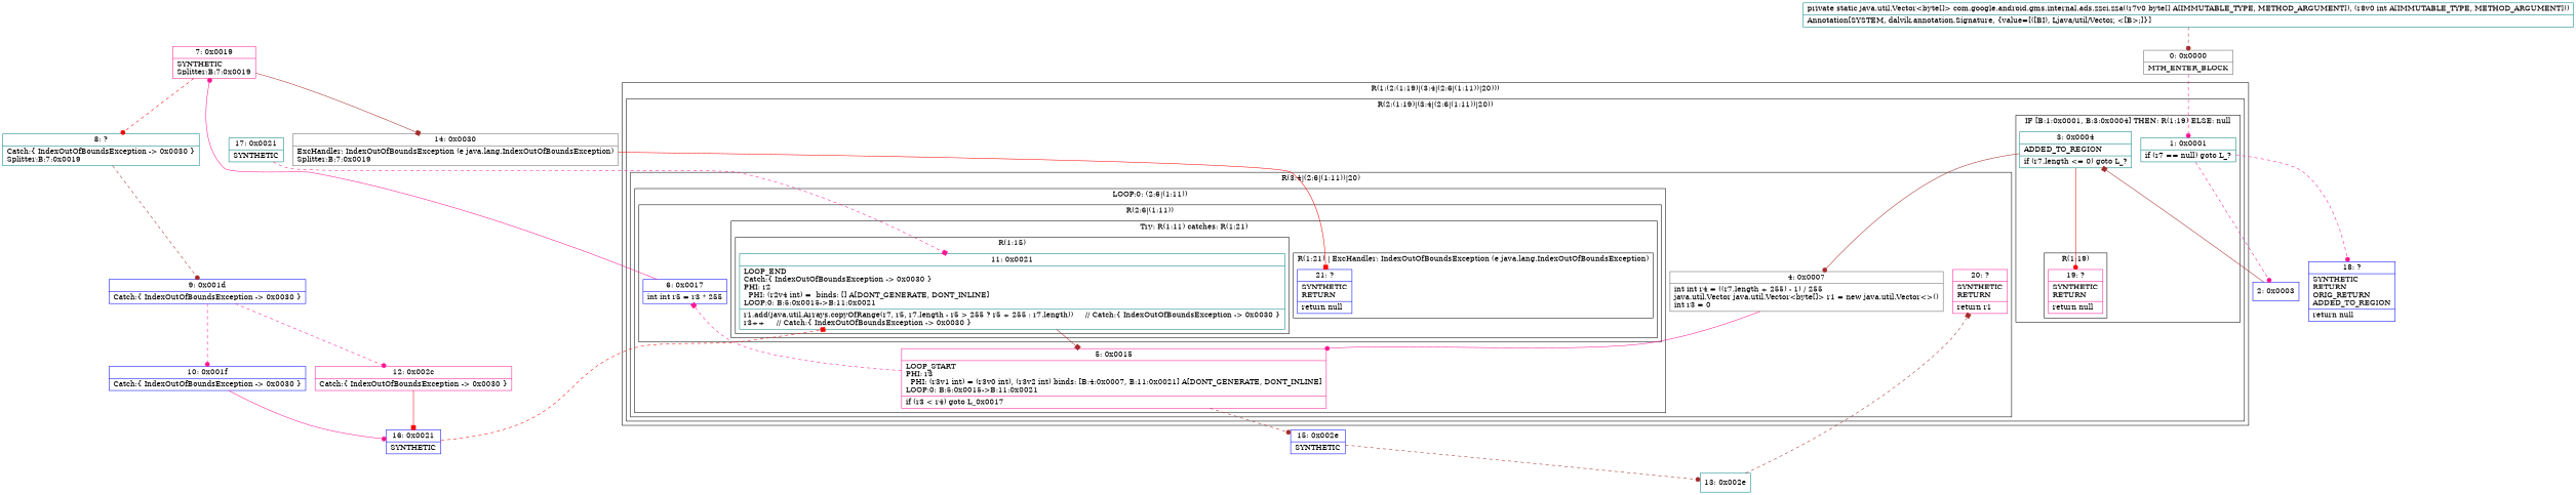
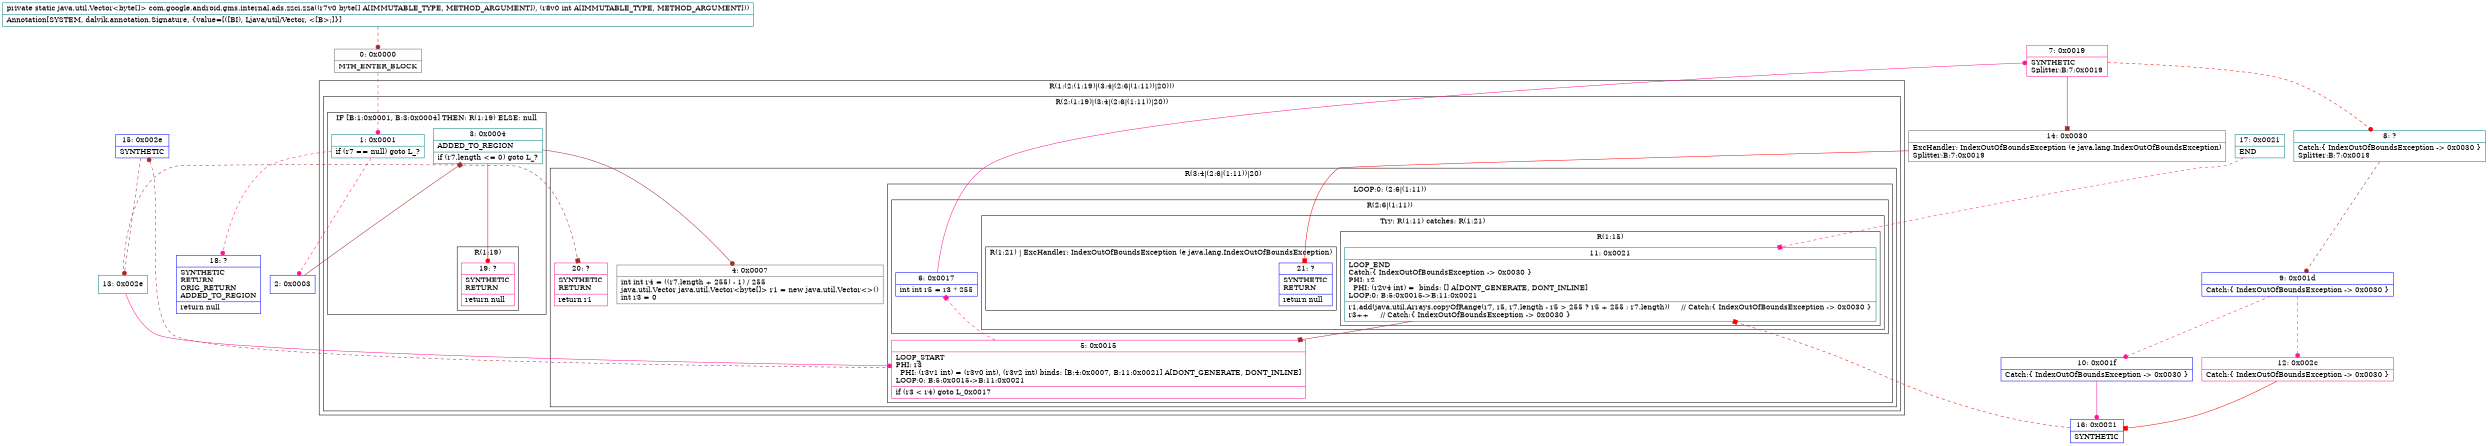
  digraph {
    node [color=blue shape=record]
    edge [arrowhead=dot color=deeppink style=dashed]
    n1 [color=deeppink label="{19\:\ ?|SYNTHETIC\lRETURN\l|return null\l}"]
    n2 [color=teal label="{1\:\ 0x0001|if (r7 == null) goto L_?\l}"]
    n3 [color=teal label="{3\:\ 0x0004|ADDED_TO_REGION\l|if (r7.length \<= 0) goto L_?\l}"]
    n4 [color=teal label="{11\:\ 0x0021|LOOP_END\lCatch:\{ IndexOutOfBoundsException \-\> 0x0030 \}\lPHI: r2 \l  PHI: (r2v4 int) =  binds: [] A[DONT_GENERATE, DONT_INLINE]\lLOOP:0: B:5:0x0015\-\>B:11:0x0021\l|r1.add(java.util.Arrays.copyOfRange(r7, r5, r7.length \- r5 \> 255 ? r5 + 255 : r7.length))     \/\/ Catch:\{ IndexOutOfBoundsException \-\> 0x0030 \}\lr3++     \/\/ Catch:\{ IndexOutOfBoundsException \-\> 0x0030 \}\l}"]
    n5 [label="{21\:\ ?|SYNTHETIC\lRETURN\l|return null\l}"]
    n6 [label="{6\:\ 0x0017|int int r5 = r3 * 255\l}"]
    n7 [color=deeppink label="{5\:\ 0x0015|LOOP_START\lPHI: r3 \l  PHI: (r3v1 int) = (r3v0 int), (r3v2 int) binds: [B:4:0x0007, B:11:0x0021] A[DONT_GENERATE, DONT_INLINE]\lLOOP:0: B:5:0x0015\-\>B:11:0x0021\l|if (r3 \< r4) goto L_0x0017\l}"]
    n8 [color=gray40 label="{4\:\ 0x0007|int int r4 = ((r7.length + 255) \- 1) \/ 255\ljava.util.Vector java.util.Vector\<byte[]\> r1 = new java.util.Vector\<\>()\lint r3 = 0\l}"]
    n9 [color=deeppink label="{20\:\ ?|SYNTHETIC\lRETURN\l|return r1\l}"]
    n10 [label="{2\:\ 0x0003}"]
    n11 [label="{18\:\ ?|SYNTHETIC\lRETURN\lORIG_RETURN\lADDED_TO_REGION\l|return null\l}"]
    n12 [color=deeppink label="{7\:\ 0x0019|SYNTHETIC\lSplitter:B:7:0x0019\l}"]
    n13 [label="{15\:\ 0x002e|SYNTHETIC\l}"]
    n14 [color=teal label="{13\:\ 0x002e}"]
    n15 [color=teal label="{8\:\ ?|Catch:\{ IndexOutOfBoundsException \-\> 0x0030 \}\lSplitter:B:7:0x0019\l}"]
    n16 [color=gray40 label="{14\:\ 0x0030|ExcHandler: IndexOutOfBoundsException (e java.lang.IndexOutOfBoundsException)\lSplitter:B:7:0x0019\l}"]
    n17 [color=gray40 label="{0\:\ 0x0000|MTH_ENTER_BLOCK\l}"]
    n18 [label="{9\:\ 0x001d|Catch:\{ IndexOutOfBoundsException \-\> 0x0030 \}\l}"]
    n19 [label="{10\:\ 0x001f|Catch:\{ IndexOutOfBoundsException \-\> 0x0030 \}\l}"]
    n20 [color=deeppink label="{12\:\ 0x002c|Catch:\{ IndexOutOfBoundsException \-\> 0x0030 \}\l}"]
    n21 [label="{16\:\ 0x0021|SYNTHETIC\l}"]
-   n22 [color=teal label="{17\:\ 0x0021|SYNTHETIC\l}"]
+   n22 [color=teal label="{17\:\ 0x0021|END\l}"]
    n23 [color=teal label="{private static java.util.Vector\<byte[]\> com.google.android.gms.internal.ads.zzci.zza((r7v0 byte[] A[IMMUTABLE_TYPE, METHOD_ARGUMENT]), (r8v0 int A[IMMUTABLE_TYPE, METHOD_ARGUMENT]))  | Annotation[SYSTEM, dalvik.annotation.Signature, \{value=[([BI), Ljava\/util\/Vector, \<[B\>;]\}]\l}"]
    subgraph cluster_1 {
      label="R(1:(2:(1:19)|(3:4|(2:6|(1:11))|20)))"
      subgraph cluster_2 {
        label="R(2:(1:19)|(3:4|(2:6|(1:11))|20))"
        subgraph cluster_3 {
          label="IF [B:1:0x0001, B:3:0x0004] THEN: R(1:19) ELSE: null"
          n2
          n3
          subgraph cluster_4 {
            label="R(1:19)"
            n1
          }
        }
        subgraph cluster_5 {
          label="R(3:4|(2:6|(1:11))|20)"
          n8
          n9
          subgraph cluster_6 {
            label="LOOP:0: (2:6|(1:11))"
            n7
            subgraph cluster_7 {
              label="R(2:6|(1:11))"
              n6
              subgraph cluster_8 {
                label="Try: R(1:11) catches: R(1:21)"
                subgraph cluster_9 {
                  label="R(1:15)"
                  n4
                }
                subgraph cluster_10 {
                  label="R(1:21) | ExcHandler: IndexOutOfBoundsException (e java.lang.IndexOutOfBoundsException)\l"
                  n5
                }
              }
            }
          }
        }
      }
    }
    subgraph cluster_11 {
      label="R(1:21) | ExcHandler: IndexOutOfBoundsException (e java.lang.IndexOutOfBoundsException)\l"
    }
    n2 -> n10
    n2 -> n11
    n3 -> n1 [color=red style=solid]
    n3 -> n8 [color=brown style=solid]
    n4 -> n7 [arrowhead=box color=brown style=solid]
    n6 -> n12 [style=solid]
    n7 -> n6 [arrowhead=box]
    n7 -> n13 [color=brown]
-   n8 -> n7 [style=solid]
+   n14 -> n7 [style=solid]
    n10 -> n3 [arrowhead=box color=brown style=solid]
    n12 -> n15 [color=red]
    n12 -> n16 [arrowhead=box color=brown style=solid]
    n13 -> n14 [color=brown]
    n14 -> n9 [arrowhead=box color=brown]
    n15 -> n18 [color=brown]
    n16 -> n5 [arrowhead=box color=red style=solid]
    n17 -> n2
    n18 -> n19
    n18 -> n20
    n19 -> n21 [style=solid]
    n20 -> n21 [arrowhead=box color=red style=solid]
    n21 -> n4 [arrowhead=box color=red]
    n22 -> n4 [arrowhead=box]
    n23 -> n17 [color=brown]
  }
